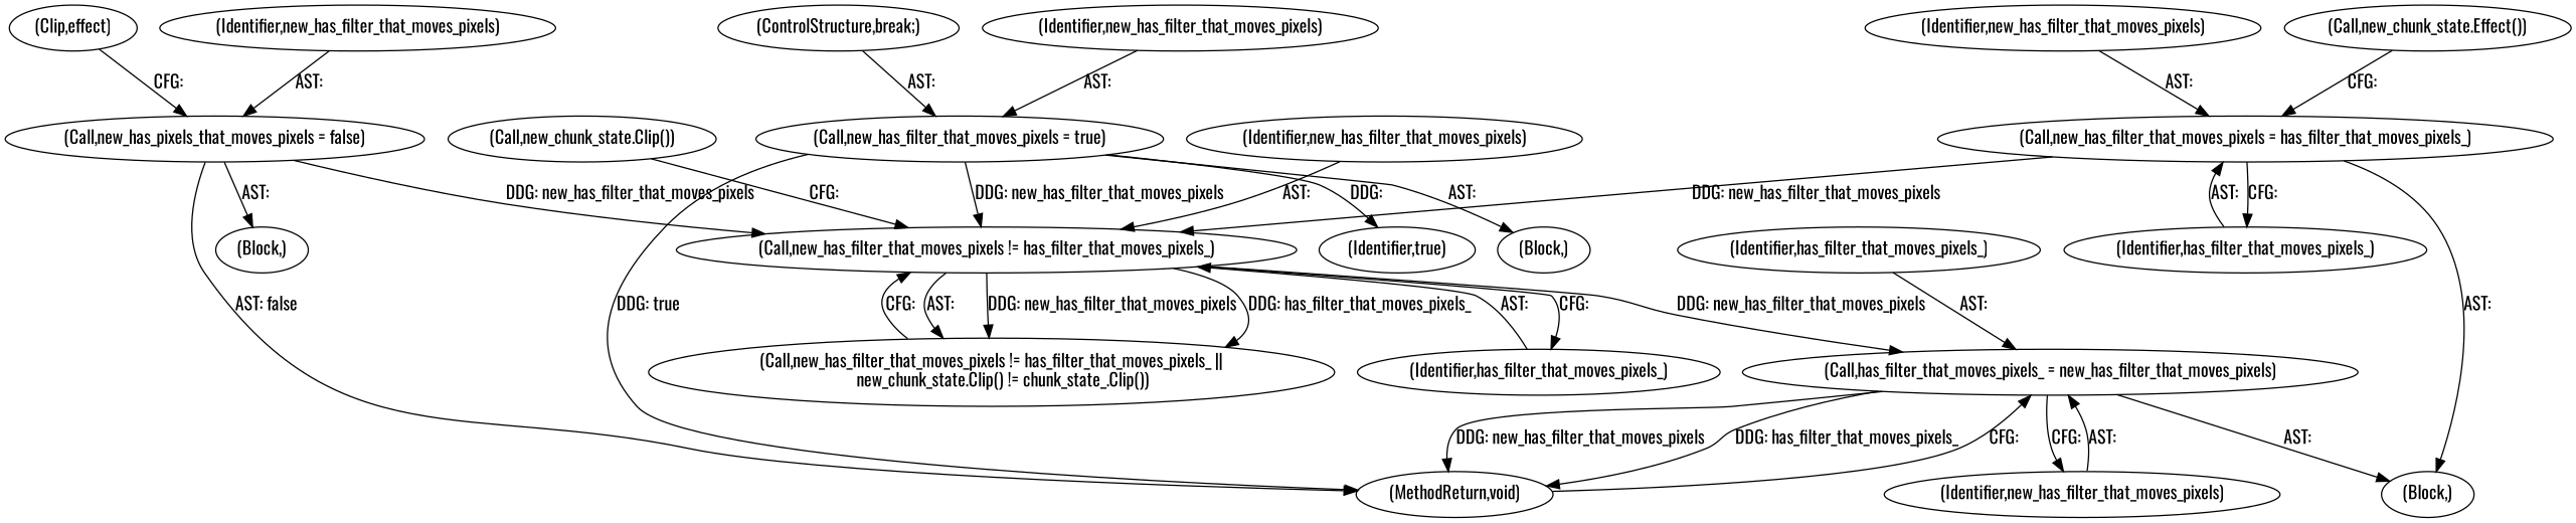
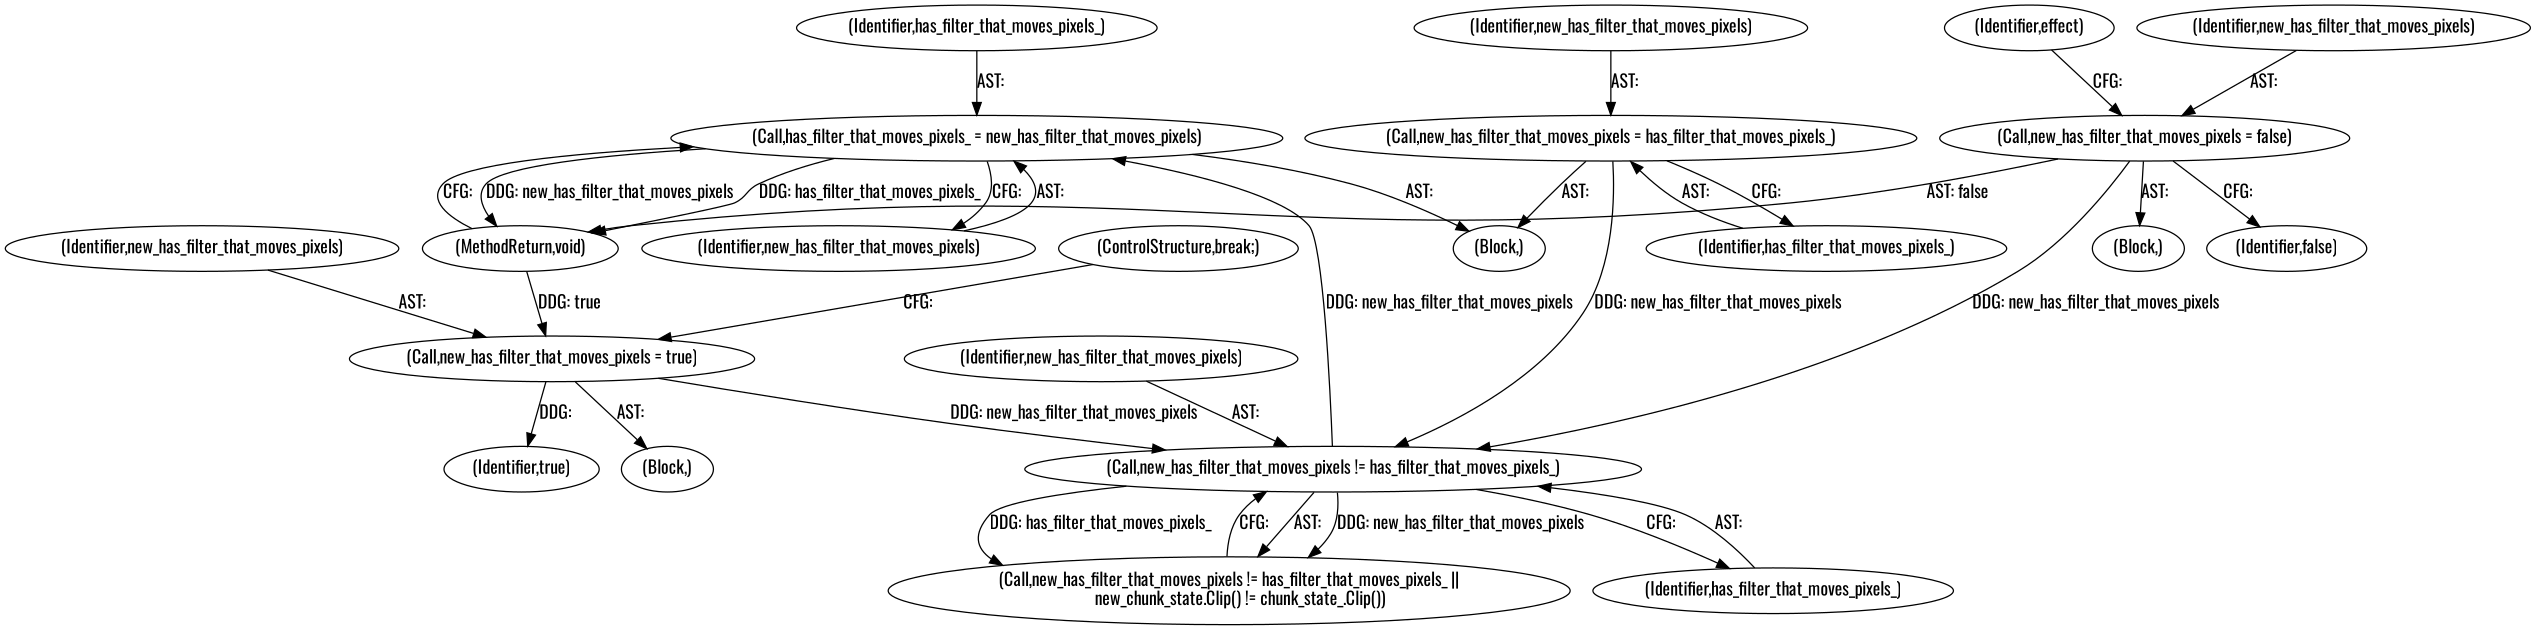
  digraph {
    fontname=Oswald
    node [fontname=Oswald]
    edge [fontname=Oswald]
    n1 [label="(Call,has_filter_that_moves_pixels_ = new_has_filter_that_moves_pixels)"]
    n2 [label="(Block,)"]
    n3 [label="(MethodReturn,void)"]
    n4 [label="(Identifier,new_has_filter_that_moves_pixels)"]
    n5 [label="(Call,new_has_filter_that_moves_pixels != has_filter_that_moves_pixels_)"]
    n6 [label="(Call,new_has_filter_that_moves_pixels != has_filter_that_moves_pixels_ ||\n      new_chunk_state.Clip() != chunk_state_.Clip())"]
    n7 [label="(Identifier,has_filter_that_moves_pixels_)"]
    n8 [label="(Call,new_has_filter_that_moves_pixels = true)"]
    n9 [label="(Identifier,true)"]
    n10 [label="(Block,)"]
-   n11 [label="(Call,new_has_pixels_that_moves_pixels = false)"]
+   n11 [label="(Call,new_has_filter_that_moves_pixels = false)"]
+   n12 [label="(Identifier,false)"]
    n13 [label="(Block,)"]
    n14 [label="(Call,new_has_filter_that_moves_pixels = has_filter_that_moves_pixels_)"]
    n15 [label="(Identifier,has_filter_that_moves_pixels_)"]
-   n16 [label="(Clip,effect)"]
+   n16 [label="(Identifier,effect)"]
    n17 [label="(Identifier,has_filter_that_moves_pixels_)"]
    n18 [label="(ControlStructure,break;)"]
-   n19 [label="(Call,new_chunk_state.Clip())"]
    n20 [label="(Identifier,new_has_filter_that_moves_pixels)"]
    n21 [label="(Identifier,new_has_filter_that_moves_pixels)"]
    n22 [label="(Identifier,new_has_filter_that_moves_pixels)"]
-   n23 [label="(Call,new_chunk_state.Effect())"]
    n24 [label="(Identifier,new_has_filter_that_moves_pixels)"]
    n1 -> n2 [label="AST: "]
    n1 -> n3 [label="DDG: new_has_filter_that_moves_pixels"]
    n1 -> n3 [label="DDG: has_filter_that_moves_pixels_"]
    n1 -> n4 [label="CFG: "]
    n3 -> n1 [label="CFG: "]
    n4 -> n1 [label="AST: "]
    n5 -> n1 [label="DDG: new_has_filter_that_moves_pixels"]
    n5 -> n6 [label="AST: "]
    n5 -> n6 [label="DDG: new_has_filter_that_moves_pixels"]
    n5 -> n6 [label="DDG: has_filter_that_moves_pixels_"]
    n5 -> n7 [label="CFG: "]
    n6 -> n5 [label="CFG: "]
    n7 -> n5 [label="AST: "]
-   n8 -> n3 [label="DDG: true"]
+   n3 -> n8 [label="DDG: true"]
    n8 -> n5 [label="DDG: new_has_filter_that_moves_pixels"]
    n8 -> n9 [label="DDG: "]
    n8 -> n10 [label="AST: "]
    n11 -> n3 [label="AST: false"]
    n11 -> n5 [label="DDG: new_has_filter_that_moves_pixels"]
+   n11 -> n12 [label="CFG: "]
    n11 -> n13 [label="AST: "]
    n14 -> n2 [label="AST: "]
    n14 -> n5 [label="DDG: new_has_filter_that_moves_pixels"]
    n14 -> n15 [label="CFG: "]
    n15 -> n14 [label="AST: "]
    n16 -> n11 [label="CFG: "]
    n17 -> n1 [label="AST: "]
-   n18 -> n8 [label="AST: "]
-   n19 -> n5 [label="CFG: "]
+   n18 -> n8 [label="CFG: "]
    n20 -> n8 [label="AST: "]
    n21 -> n14 [label="AST: "]
    n22 -> n11 [label="AST: "]
-   n23 -> n14 [label="CFG: "]
    n24 -> n5 [label="AST: "]
  }
